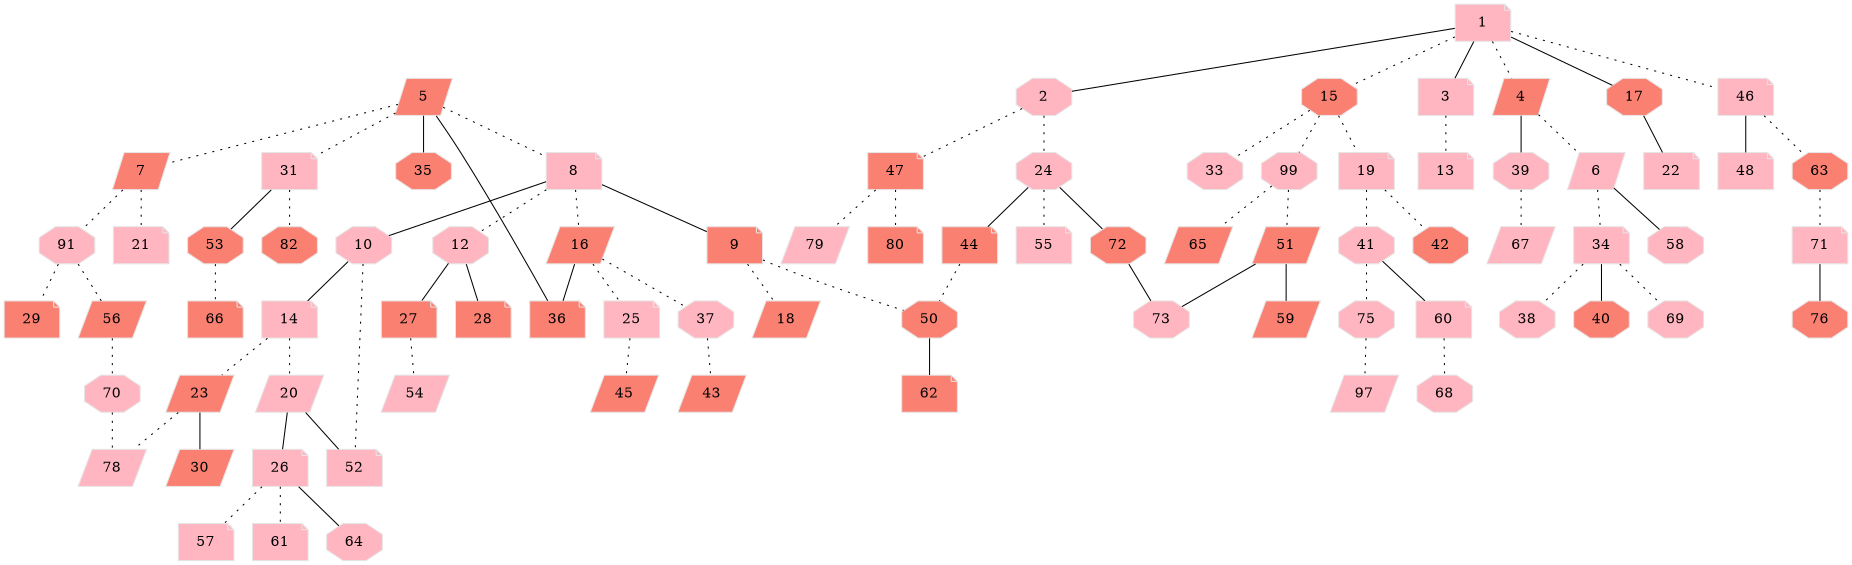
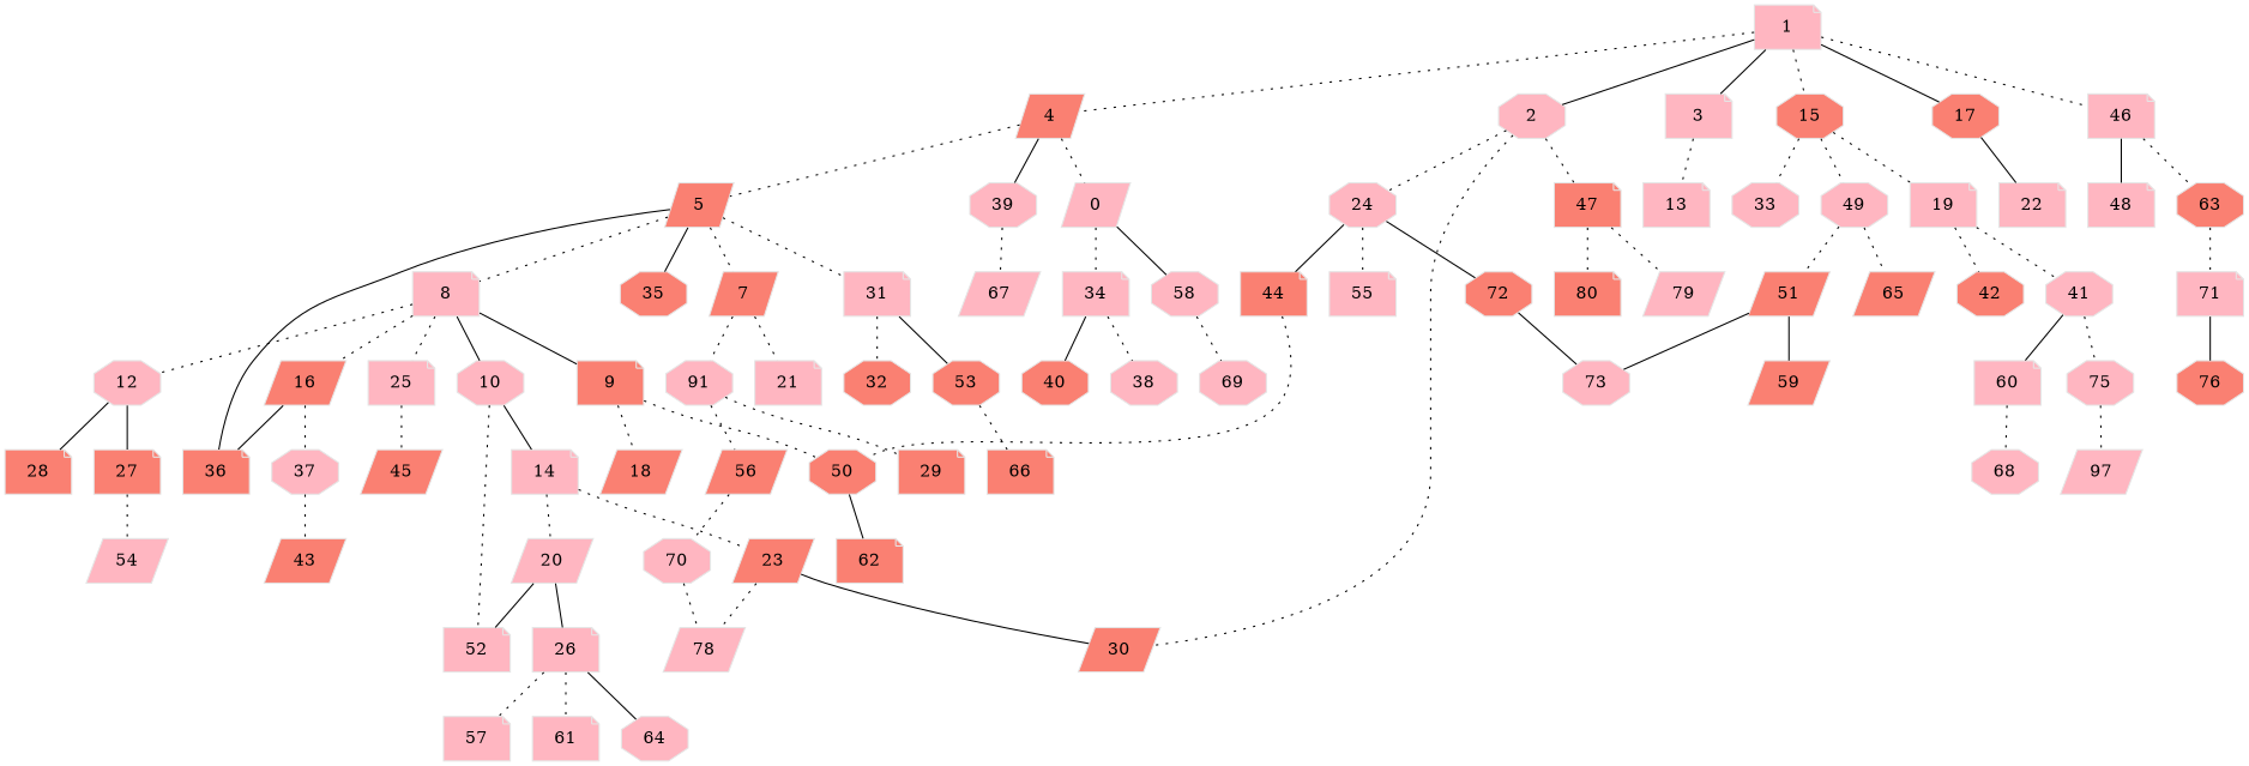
  graph {
    node [color=gray90 fillcolor=lightpink shape=note style=filled]
    edge [style=dotted]
    2 [shape=octagon]
    1
    3
    4 [fillcolor=salmon shape=parallelogram]
    15 [fillcolor=salmon shape=octagon]
    17 [fillcolor=salmon shape=octagon]
    46
    24 [shape=octagon]
    30 [fillcolor=salmon shape=parallelogram]
    47 [fillcolor=salmon]
    13
    5 [fillcolor=salmon shape=parallelogram]
-   6 [shape=parallelogram]
+   6 [shape=parallelogram label=0]
    39 [shape=octagon]
    19
    33 [shape=octagon]
-   49 [shape=octagon label=99]
+   49 [shape=octagon]
    22
    48
    63 [fillcolor=salmon shape=octagon]
    44 [fillcolor=salmon]
    55
    72 [fillcolor=salmon shape=octagon]
    79 [shape=parallelogram]
    80 [fillcolor=salmon]
    7 [fillcolor=salmon shape=parallelogram]
    8
    31
    35 [fillcolor=salmon shape=octagon]
    36 [fillcolor=salmon]
    34
    58 [shape=octagon]
    67 [shape=parallelogram]
    n34 [label=91 shape=octagon]
    21
    9 [fillcolor=salmon]
    10 [shape=octagon]
    12 [shape=octagon]
    16 [fillcolor=salmon shape=parallelogram]
    25
-   32 [fillcolor=salmon shape=octagon label=82]
+   32 [fillcolor=salmon shape=octagon]
    53 [fillcolor=salmon shape=octagon]
    38 [shape=octagon]
    40 [fillcolor=salmon shape=octagon]
    69 [shape=octagon]
    29 [fillcolor=salmon]
    56 [fillcolor=salmon shape=parallelogram]
    18 [fillcolor=salmon shape=parallelogram]
    50 [fillcolor=salmon shape=octagon]
    14
    52
    27 [fillcolor=salmon]
    28 [fillcolor=salmon]
    37 [shape=octagon]
    45 [fillcolor=salmon shape=parallelogram]
    62 [fillcolor=salmon]
    20 [shape=parallelogram]
    23 [fillcolor=salmon shape=parallelogram]
    70 [shape=octagon]
    54 [shape=parallelogram]
    26
    78 [shape=parallelogram]
    41 [shape=octagon]
    42 [fillcolor=salmon shape=octagon]
    51 [fillcolor=salmon shape=parallelogram]
    65 [fillcolor=salmon shape=parallelogram]
    43 [fillcolor=salmon shape=parallelogram]
    60
    75 [shape=octagon]
    57
    61
    64 [shape=octagon]
    73 [shape=octagon]
    66 [fillcolor=salmon]
    68 [shape=octagon]
    n76 [label=97 shape=parallelogram]
    71
    59 [fillcolor=salmon shape=parallelogram]
    76 [fillcolor=salmon shape=octagon]
    2 -- 24
+   2 -- 30
    2 -- 47
    1 -- 2 [style=solid]
    1 -- 3 [style=solid]
    1 -- 4
    1 -- 15
    1 -- 17 [style=solid]
    1 -- 46
    3 -- 13
+   4 -- 5
    4 -- 6
    4 -- 39 [style=solid]
    15 -- 19
    15 -- 33
    15 -- 49
    17 -- 22 [style=solid]
    46 -- 48 [style=solid]
    46 -- 63
    24 -- 44 [style=solid]
    24 -- 55
    24 -- 72 [style=solid]
    47 -- 79
    47 -- 80
    5 -- 7
    5 -- 8
    5 -- 31
    5 -- 35 [style=solid]
    5 -- 36 [style=solid]
    6 -- 34
    6 -- 58 [style=solid]
    39 -- 67
    19 -- 41
    19 -- 42
    49 -- 51
    49 -- 65
    63 -- 71
    44 -- 50
    72 -- 73 [style=solid]
    7 -- n34
    7 -- 21
    8 -- 9 [style=solid]
    8 -- 10 [style=solid]
    8 -- 12
    8 -- 16
-   16 -- 25
+   8 -- 25
    31 -- 32
    31 -- 53 [style=solid]
    34 -- 38
    34 -- 40 [style=solid]
-   34 -- 69
+   58 -- 69
    n34 -- 29
    n34 -- 56
    9 -- 18
    9 -- 50
    10 -- 14 [style=solid]
    10 -- 52
    12 -- 27 [style=solid]
    12 -- 28 [style=solid]
    16 -- 36 [style=solid]
    16 -- 37
    25 -- 45
    53 -- 66
    56 -- 70
    50 -- 62 [style=solid]
    14 -- 20
    14 -- 23
    27 -- 54
    37 -- 43
    20 -- 52 [style=solid]
    20 -- 26 [style=solid]
    23 -- 30 [style=solid]
    23 -- 78
    70 -- 78
    26 -- 57
    26 -- 61
    26 -- 64 [style=solid]
    41 -- 60 [style=solid]
    41 -- 75
    51 -- 73 [style=solid]
    51 -- 59 [style=solid]
    60 -- 68
    75 -- n76
    71 -- 76 [style=solid]
  }
